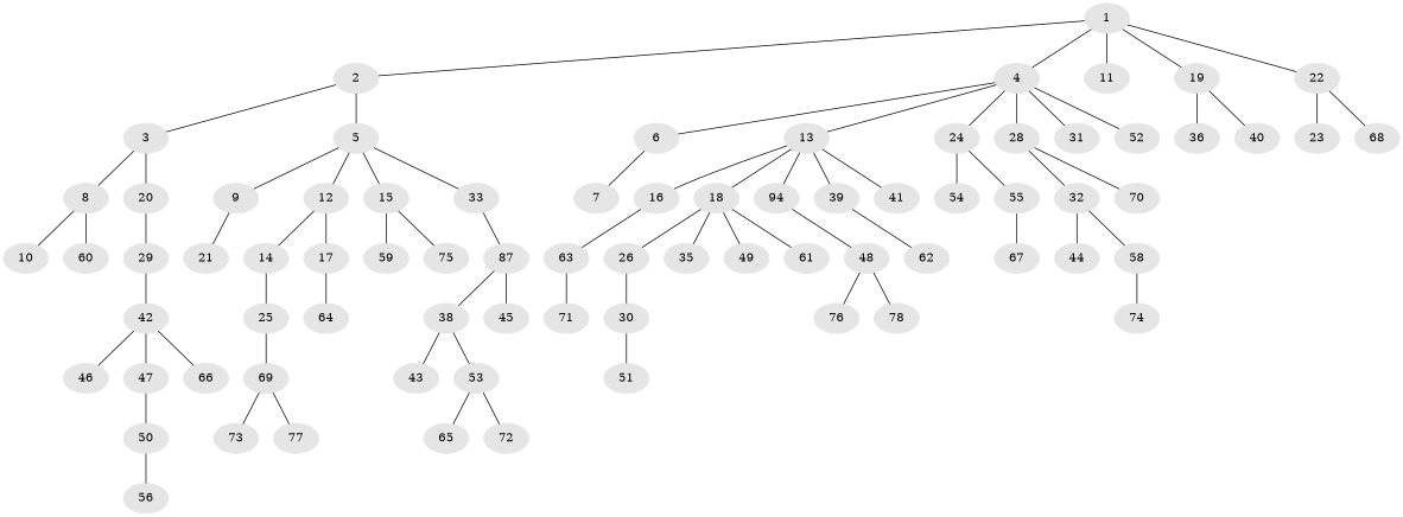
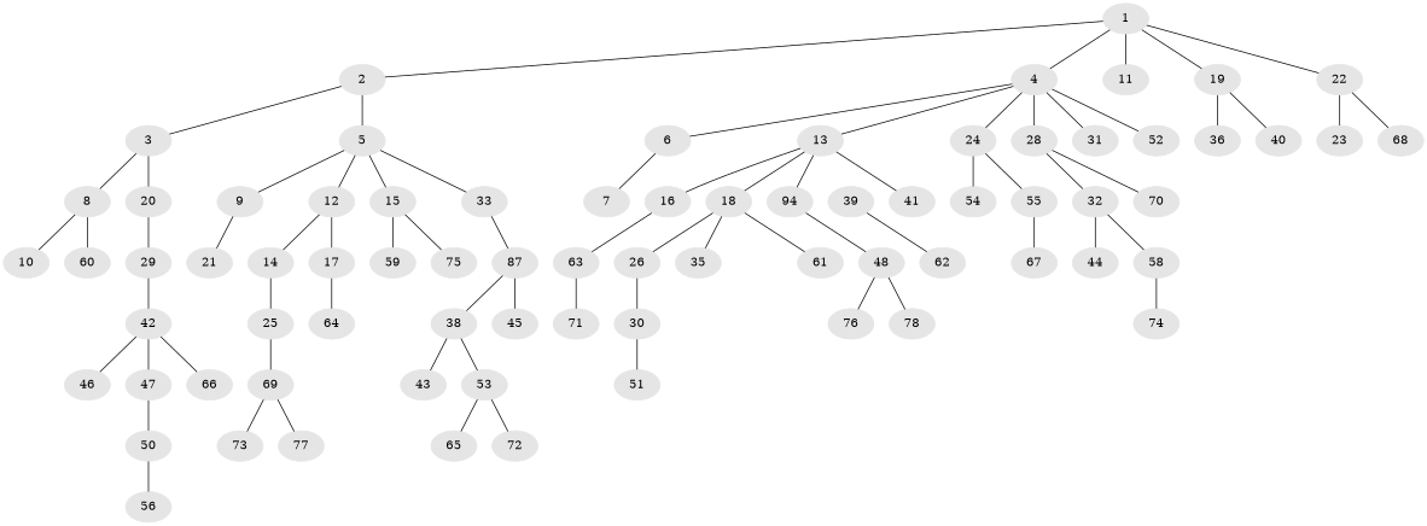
  graph {
    node [color=gray90 style=filled]
    1
    2
    4
    11
    19
    22
    3
    5
    6
    13
    24
    28
    31
    52
    36
    40
    23
    68
    8
    20
    9
    12
    15
    33
    10
    60
    29
    7
    16
    18
    n31 [label=94]
    39
    41
    54
    55
    32
    70
    21
    14
    17
    59
    75
    n43 [label=87]
    25
    64
    63
    26
    35
-   49
    61
    48
    62
    69
    71
    30
    42
    67
    73
    77
    51
    44
    58
    46
    47
    66
    74
    38
    45
    76
    78
    43
    53
    65
    72
    50
    56
    1 -- 2
    1 -- 4
    1 -- 11
    1 -- 19
    1 -- 22
    2 -- 3
    2 -- 5
    4 -- 6
    4 -- 13
    4 -- 24
    4 -- 28
    4 -- 31
    4 -- 52
    19 -- 36
    19 -- 40
    22 -- 23
    22 -- 68
    3 -- 8
    3 -- 20
    5 -- 9
    5 -- 12
    5 -- 15
    5 -- 33
    6 -- 7
    13 -- 16
    13 -- 18
    13 -- n31
-   13 -- 39
    13 -- 41
    24 -- 54
    24 -- 55
    28 -- 32
    28 -- 70
    8 -- 10
    8 -- 60
    20 -- 29
    9 -- 21
    12 -- 14
    12 -- 17
    15 -- 59
    15 -- 75
    33 -- n43
    29 -- 42
    16 -- 63
    18 -- 26
    18 -- 35
-   18 -- 49
    18 -- 61
    n31 -- 48
    39 -- 62
    55 -- 67
    32 -- 44
    32 -- 58
    14 -- 25
    17 -- 64
    n43 -- 38
    n43 -- 45
    25 -- 69
    63 -- 71
    26 -- 30
    48 -- 76
    48 -- 78
    69 -- 73
    69 -- 77
    30 -- 51
    42 -- 46
    42 -- 47
    42 -- 66
    58 -- 74
    47 -- 50
    38 -- 43
    38 -- 53
    53 -- 65
    53 -- 72
    50 -- 56
  }
